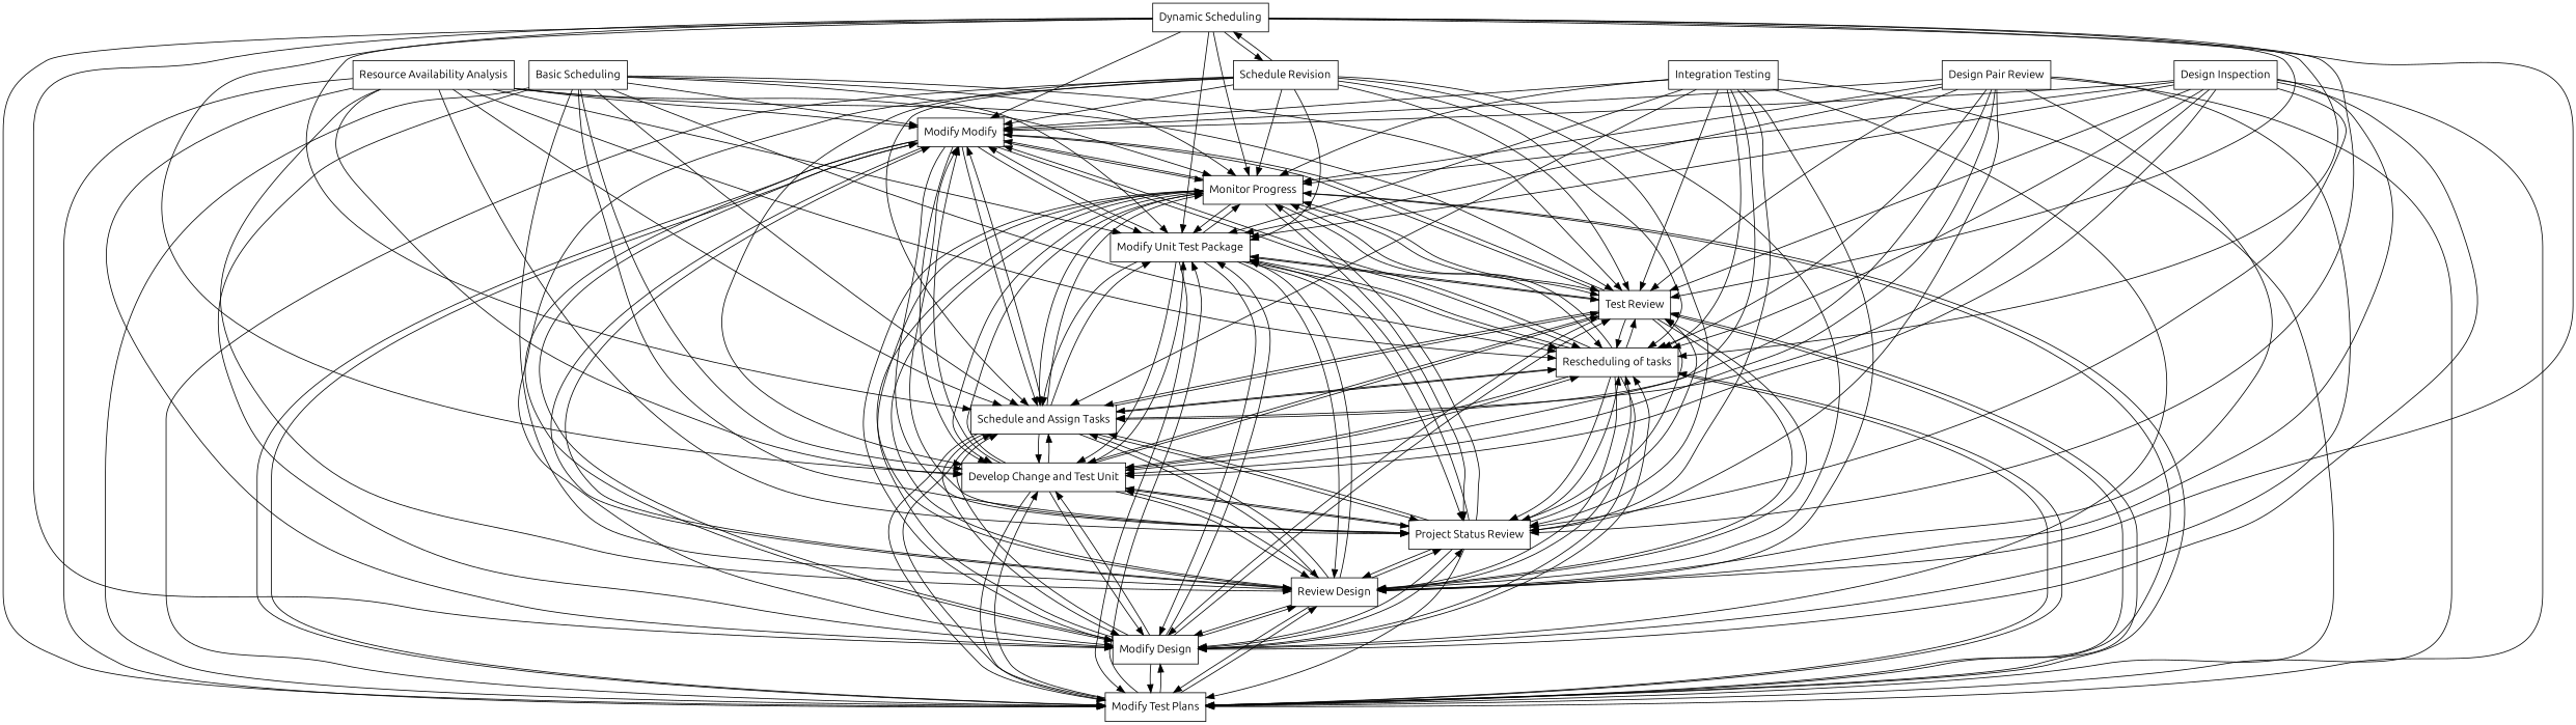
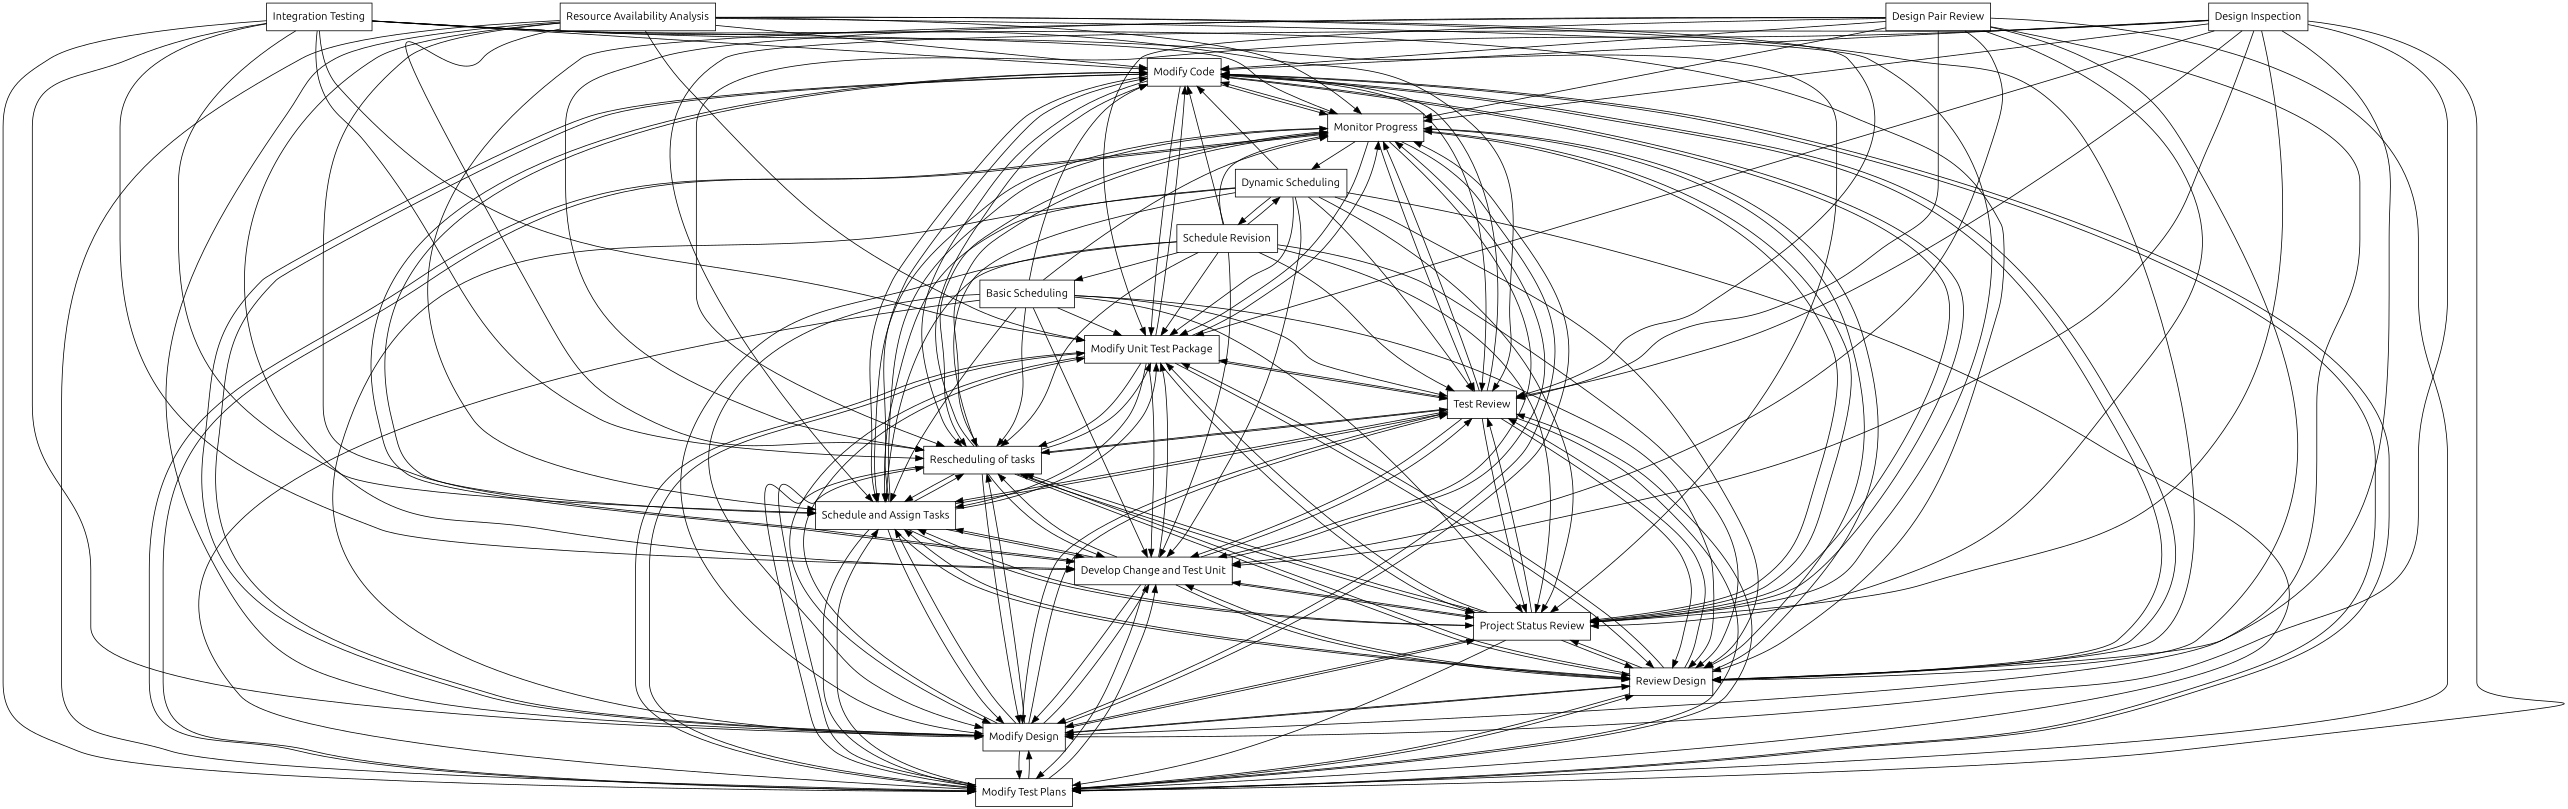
  digraph {
    fontname=Ubuntu
    rankdir=TB
    node [fontname=Ubuntu shape=box]
    edge [arrowhead=normal fontname=Ubuntu]
-   n1 [label="Modify Modify"]
+   n1 [label="Modify Code"]
    n2 [label="Monitor Progress"]
    n3 [label="Modify Test Plans"]
    n4 [label="Modify Design"]
    n5 [label="Review Design"]
    n6 [label="Project Status Review"]
    n7 [label="Develop Change and Test Unit"]
    n8 [label="Schedule and Assign Tasks"]
    n9 [label="Rescheduling of tasks"]
    n10 [label="Test Review"]
    n11 [label="Modify Unit Test Package"]
    n12 [label="Dynamic Scheduling"]
    n13 [label="Schedule Revision"]
    n14 [label="Basic Scheduling"]
    n15 [label="Resource Availability Analysis"]
    n16 [label="Design Pair Review"]
    n17 [label="Design Inspection"]
    n18 [label="Integration Testing"]
    n1 -> n2
    n1 -> n3
    n1 -> n4
    n1 -> n5
    n1 -> n6
    n1 -> n7
    n1 -> n8
    n1 -> n9
    n1 -> n10
    n1 -> n11
    n2 -> n1
    n2 -> n3
    n2 -> n4
    n2 -> n5
    n2 -> n6
    n2 -> n7
    n2 -> n8
    n2 -> n9
    n2 -> n10
    n2 -> n11
    n3 -> n1
    n3 -> n2
    n3 -> n4
    n3 -> n5
    n3 -> n7
    n3 -> n8
    n3 -> n9
    n3 -> n10
    n3 -> n11
    n4 -> n1
    n4 -> n2
    n4 -> n3
    n4 -> n5
    n4 -> n6
    n4 -> n7
    n4 -> n8
    n4 -> n9
    n4 -> n10
    n4 -> n11
    n5 -> n1
    n5 -> n2
    n5 -> n3
    n5 -> n4
    n5 -> n6
    n5 -> n7
    n5 -> n8
    n5 -> n9
    n5 -> n10
    n5 -> n11
    n6 -> n1
    n6 -> n2
    n6 -> n3
    n6 -> n4
    n6 -> n5
    n6 -> n7
    n6 -> n8
    n6 -> n9
    n6 -> n10
    n6 -> n11
    n7 -> n1
    n7 -> n2
    n7 -> n3
    n7 -> n4
    n7 -> n5
    n7 -> n6
    n7 -> n8
    n7 -> n9
    n7 -> n10
    n7 -> n11
    n8 -> n1
    n8 -> n2
    n8 -> n3
    n8 -> n4
    n8 -> n5
    n8 -> n6
    n8 -> n7
    n8 -> n9
    n8 -> n10
    n8 -> n11
    n9 -> n1
    n9 -> n2
    n9 -> n3
    n9 -> n4
    n9 -> n5
    n9 -> n6
    n9 -> n7
    n9 -> n8
    n9 -> n10
    n9 -> n11
    n10 -> n1
    n10 -> n2
    n10 -> n3
    n10 -> n4
    n10 -> n5
    n10 -> n6
    n10 -> n7
    n10 -> n8
    n10 -> n9
    n10 -> n11
    n11 -> n1
    n11 -> n2
    n11 -> n3
    n11 -> n4
    n11 -> n5
    n11 -> n6
    n11 -> n7
    n11 -> n8
    n11 -> n9
    n11 -> n10
    n12 -> n1
-   n12 -> n2
+   n2 -> n12
    n12 -> n3
    n12 -> n4
    n12 -> n5
    n12 -> n6
    n12 -> n7
    n12 -> n8
    n12 -> n9
    n12 -> n10
    n12 -> n11
    n12 -> n13
    n13 -> n1
    n13 -> n2
-   n13 -> n3
+   n13 -> n14
    n13 -> n4
    n13 -> n5
    n13 -> n6
    n13 -> n7
    n13 -> n8
    n13 -> n9
    n13 -> n10
    n13 -> n11
    n13 -> n12
    n14 -> n1
    n14 -> n2
    n14 -> n3
    n14 -> n4
    n14 -> n5
    n14 -> n6
    n14 -> n7
    n14 -> n8
    n14 -> n9
    n14 -> n10
    n14 -> n11
    n15 -> n1
    n15 -> n2
    n15 -> n3
    n15 -> n4
    n15 -> n5
    n15 -> n6
    n15 -> n7
    n15 -> n8
    n15 -> n9
    n15 -> n10
    n15 -> n11
    n16 -> n1
    n16 -> n2
    n16 -> n3
    n16 -> n4
    n16 -> n5
    n16 -> n6
    n16 -> n7
    n16 -> n8
    n16 -> n9
    n16 -> n10
    n16 -> n11
    n17 -> n1
    n17 -> n2
    n17 -> n3
    n17 -> n4
    n17 -> n5
    n17 -> n6
    n17 -> n7
    n17 -> n8
    n17 -> n9
    n17 -> n10
    n17 -> n11
    n18 -> n1
    n18 -> n2
    n18 -> n3
    n18 -> n4
    n18 -> n5
    n18 -> n6
    n18 -> n7
    n18 -> n8
    n18 -> n9
    n18 -> n10
    n18 -> n11
  }
